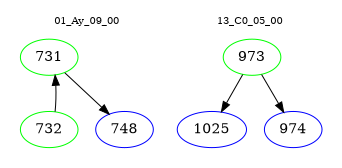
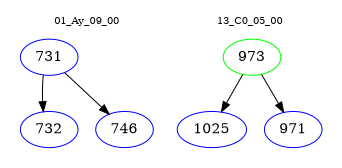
  digraph {
    node [color=blue]
    edge [color=black]
-   n1 [color=green label=731]
-   n2 [color=green label=732]
-   n3 [label=748]
+   n1 [label=731]
+   n2 [label=732]
+   n3 [label=746]
    n4 [color=green label=973]
    n5 [label=1025]
-   n6 [label=974]
+   n6 [label=971]
    subgraph cluster_1 {
      color=white
      fontsize=10
      label="01_Ay_09_00"
      n1
      n2
      n3
    }
    subgraph cluster_2 {
      color=white
      fontsize=10
      label="13_C0_05_00"
      n4
      n5
      n6
    }
-   n2 -> n1
+   n1 -> n2
    n1 -> n3
    n4 -> n5
    n4 -> n6
  }
